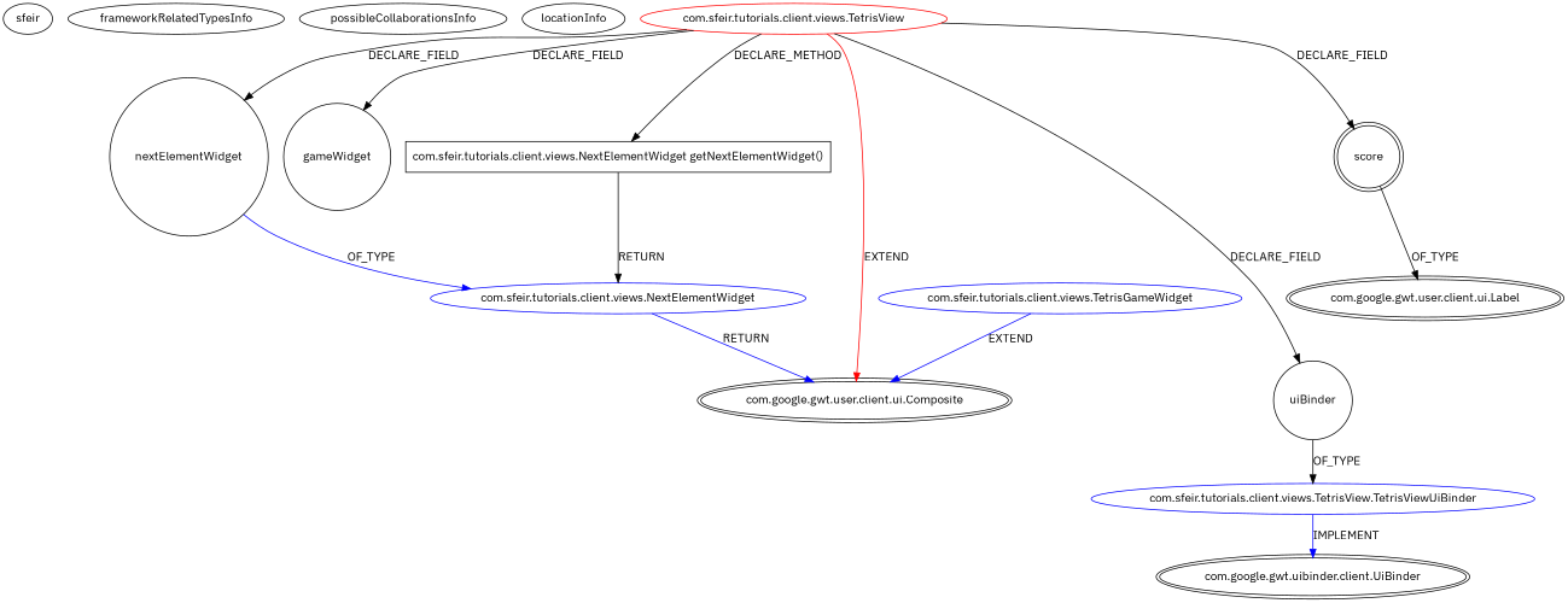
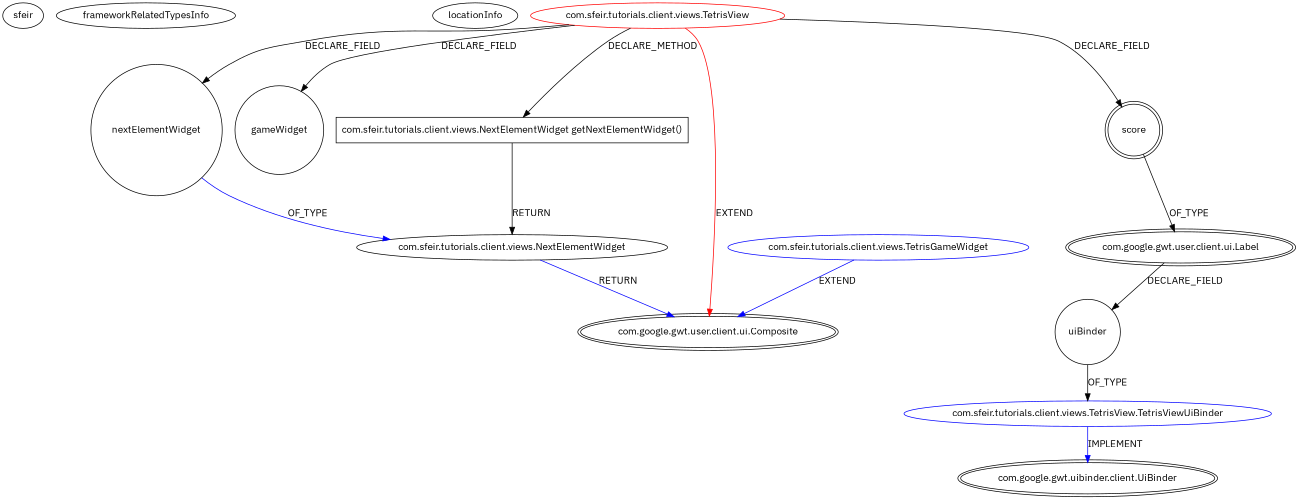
  digraph {
    fontname="IBM Plex Sans"
    node [fontname="IBM Plex Sans" isFrameworkType=false]
    edge [fontname="IBM Plex Sans"]
    n1 [category=extension_graph graphId=4243 isAnonymous=false label=sfeir possibleRelation=true isFrameworkType=""]
    frameworkRelatedTypesInfo [0="com.google.gwt.user.client.ui.Composite" isFrameworkType=""]
-   possibleCollaborationsInfo [0="4243~FIELD_DECLARATION-~com.google.gwt.user.client.ui.Composite ~com.google.gwt.uibinder.client.UiBinder ~false~false" 1="4243~FIELD_DECLARATION-~com.google.gwt.user.client.ui.Composite ~com.google.gwt.user.client.ui.Composite ~false~false" 2="4243~CLIENT_METHOD_DECLARATION-RETURN_TYPE-FIELD_DECLARATION-~com.google.gwt.user.client.ui.Composite ~com.google.gwt.user.client.ui.Composite ~false~false" isFrameworkType=""]
    locationInfo [contextSignature=TetrisView filePath="/oussamazoghlami-TetrisGwt/TetrisGwt-master/Tetris/src/com/sfeir/tutorials/client/views/TetrisView.java" graphId=4243 projectName="oussamazoghlami-TetrisGwt" isFrameworkType=""]
    n5 [color=red label="com.sfeir.tutorials.client.views.TetrisView" vertexType=ROOT_CLIENT_CLASS_DECLARATION]
    n6 [isFrameworkType=true label="com.google.gwt.user.client.ui.Composite" peripheries=2 vertexType=FRAMEWORK_CLASS_TYPE]
    n7 [label=gameWidget shape=circle vertexType=FIELD_DECLARATION]
    n8 [label=nextElementWidget shape=circle vertexType=FIELD_DECLARATION]
    n9 [isFrameworkType=true label=score peripheries=2 shape=circle vertexType=FIELD_DECLARATION]
    n10 [label=uiBinder shape=circle vertexType=FIELD_DECLARATION]
    n11 [label="com.sfeir.tutorials.client.views.NextElementWidget getNextElementWidget()" shape=box vertexType=CLIENT_METHOD_DECLARATION]
-   n12 [color=blue label="com.sfeir.tutorials.client.views.NextElementWidget" vertexType=REFERENCE_CLIENT_CLASS_DECLARATION]
+   n12 [color=black label="com.sfeir.tutorials.client.views.NextElementWidget" vertexType=REFERENCE_CLIENT_CLASS_DECLARATION]
    n13 [isFrameworkType=true label="com.google.gwt.user.client.ui.Label" peripheries=2 vertexType=FRAMEWORK_CLASS_TYPE]
    n14 [color=blue label="com.sfeir.tutorials.client.views.TetrisView.TetrisViewUiBinder" vertexType=REFERENCE_CLIENT_CLASS_DECLARATION]
    n15 [color=blue label="com.sfeir.tutorials.client.views.TetrisGameWidget" vertexType=REFERENCE_CLIENT_CLASS_DECLARATION]
    n16 [isFrameworkType=true label="com.google.gwt.uibinder.client.UiBinder" peripheries=2 vertexType=FRAMEWORK_INTERFACE_TYPE]
    n5 -> n6 [color=red label=EXTEND]
    n5 -> n7 [label=DECLARE_FIELD]
    n5 -> n8 [label=DECLARE_FIELD]
    n5 -> n9 [label=DECLARE_FIELD]
-   n5 -> n10 [label=DECLARE_FIELD]
+   n13 -> n10 [label=DECLARE_FIELD]
    n5 -> n11 [label=DECLARE_METHOD]
    n8 -> n12 [color=blue label=OF_TYPE]
    n9 -> n13 [label=OF_TYPE]
    n10 -> n14 [label=OF_TYPE]
    n11 -> n12 [label=RETURN]
    n12 -> n6 [color=blue label=RETURN]
    n14 -> n16 [color=blue label=IMPLEMENT]
    n15 -> n6 [color=blue label=EXTEND]
  }
